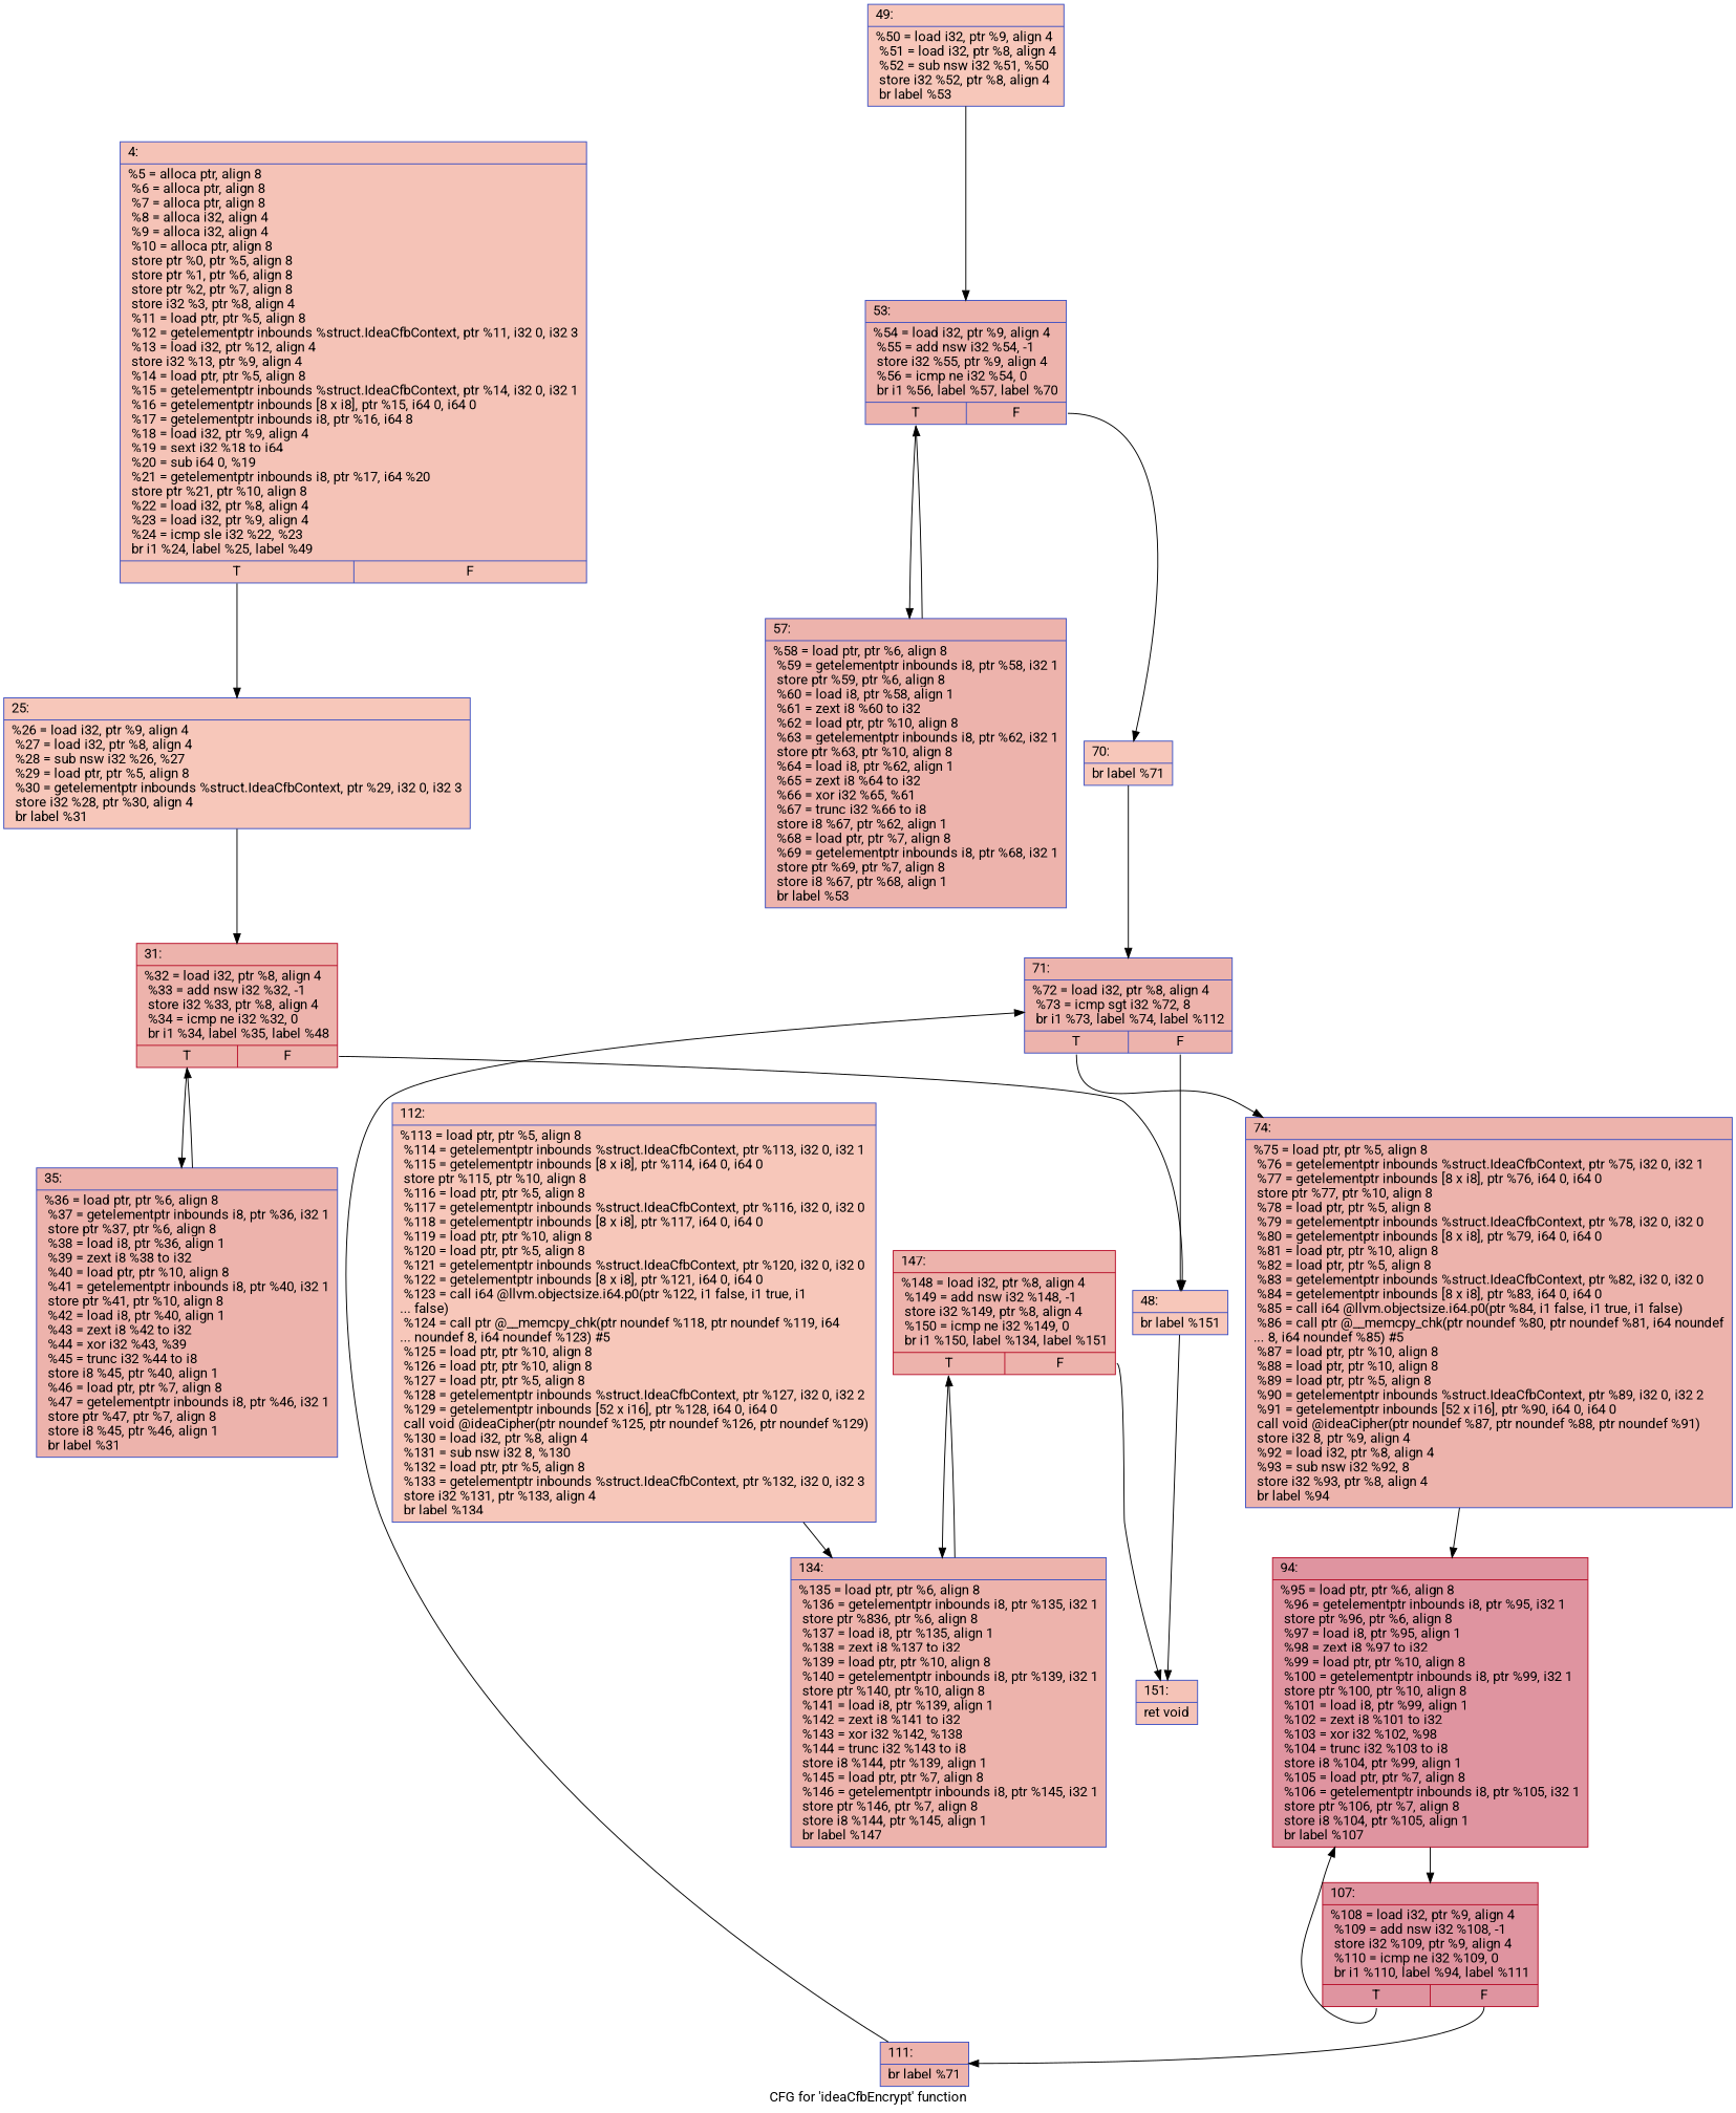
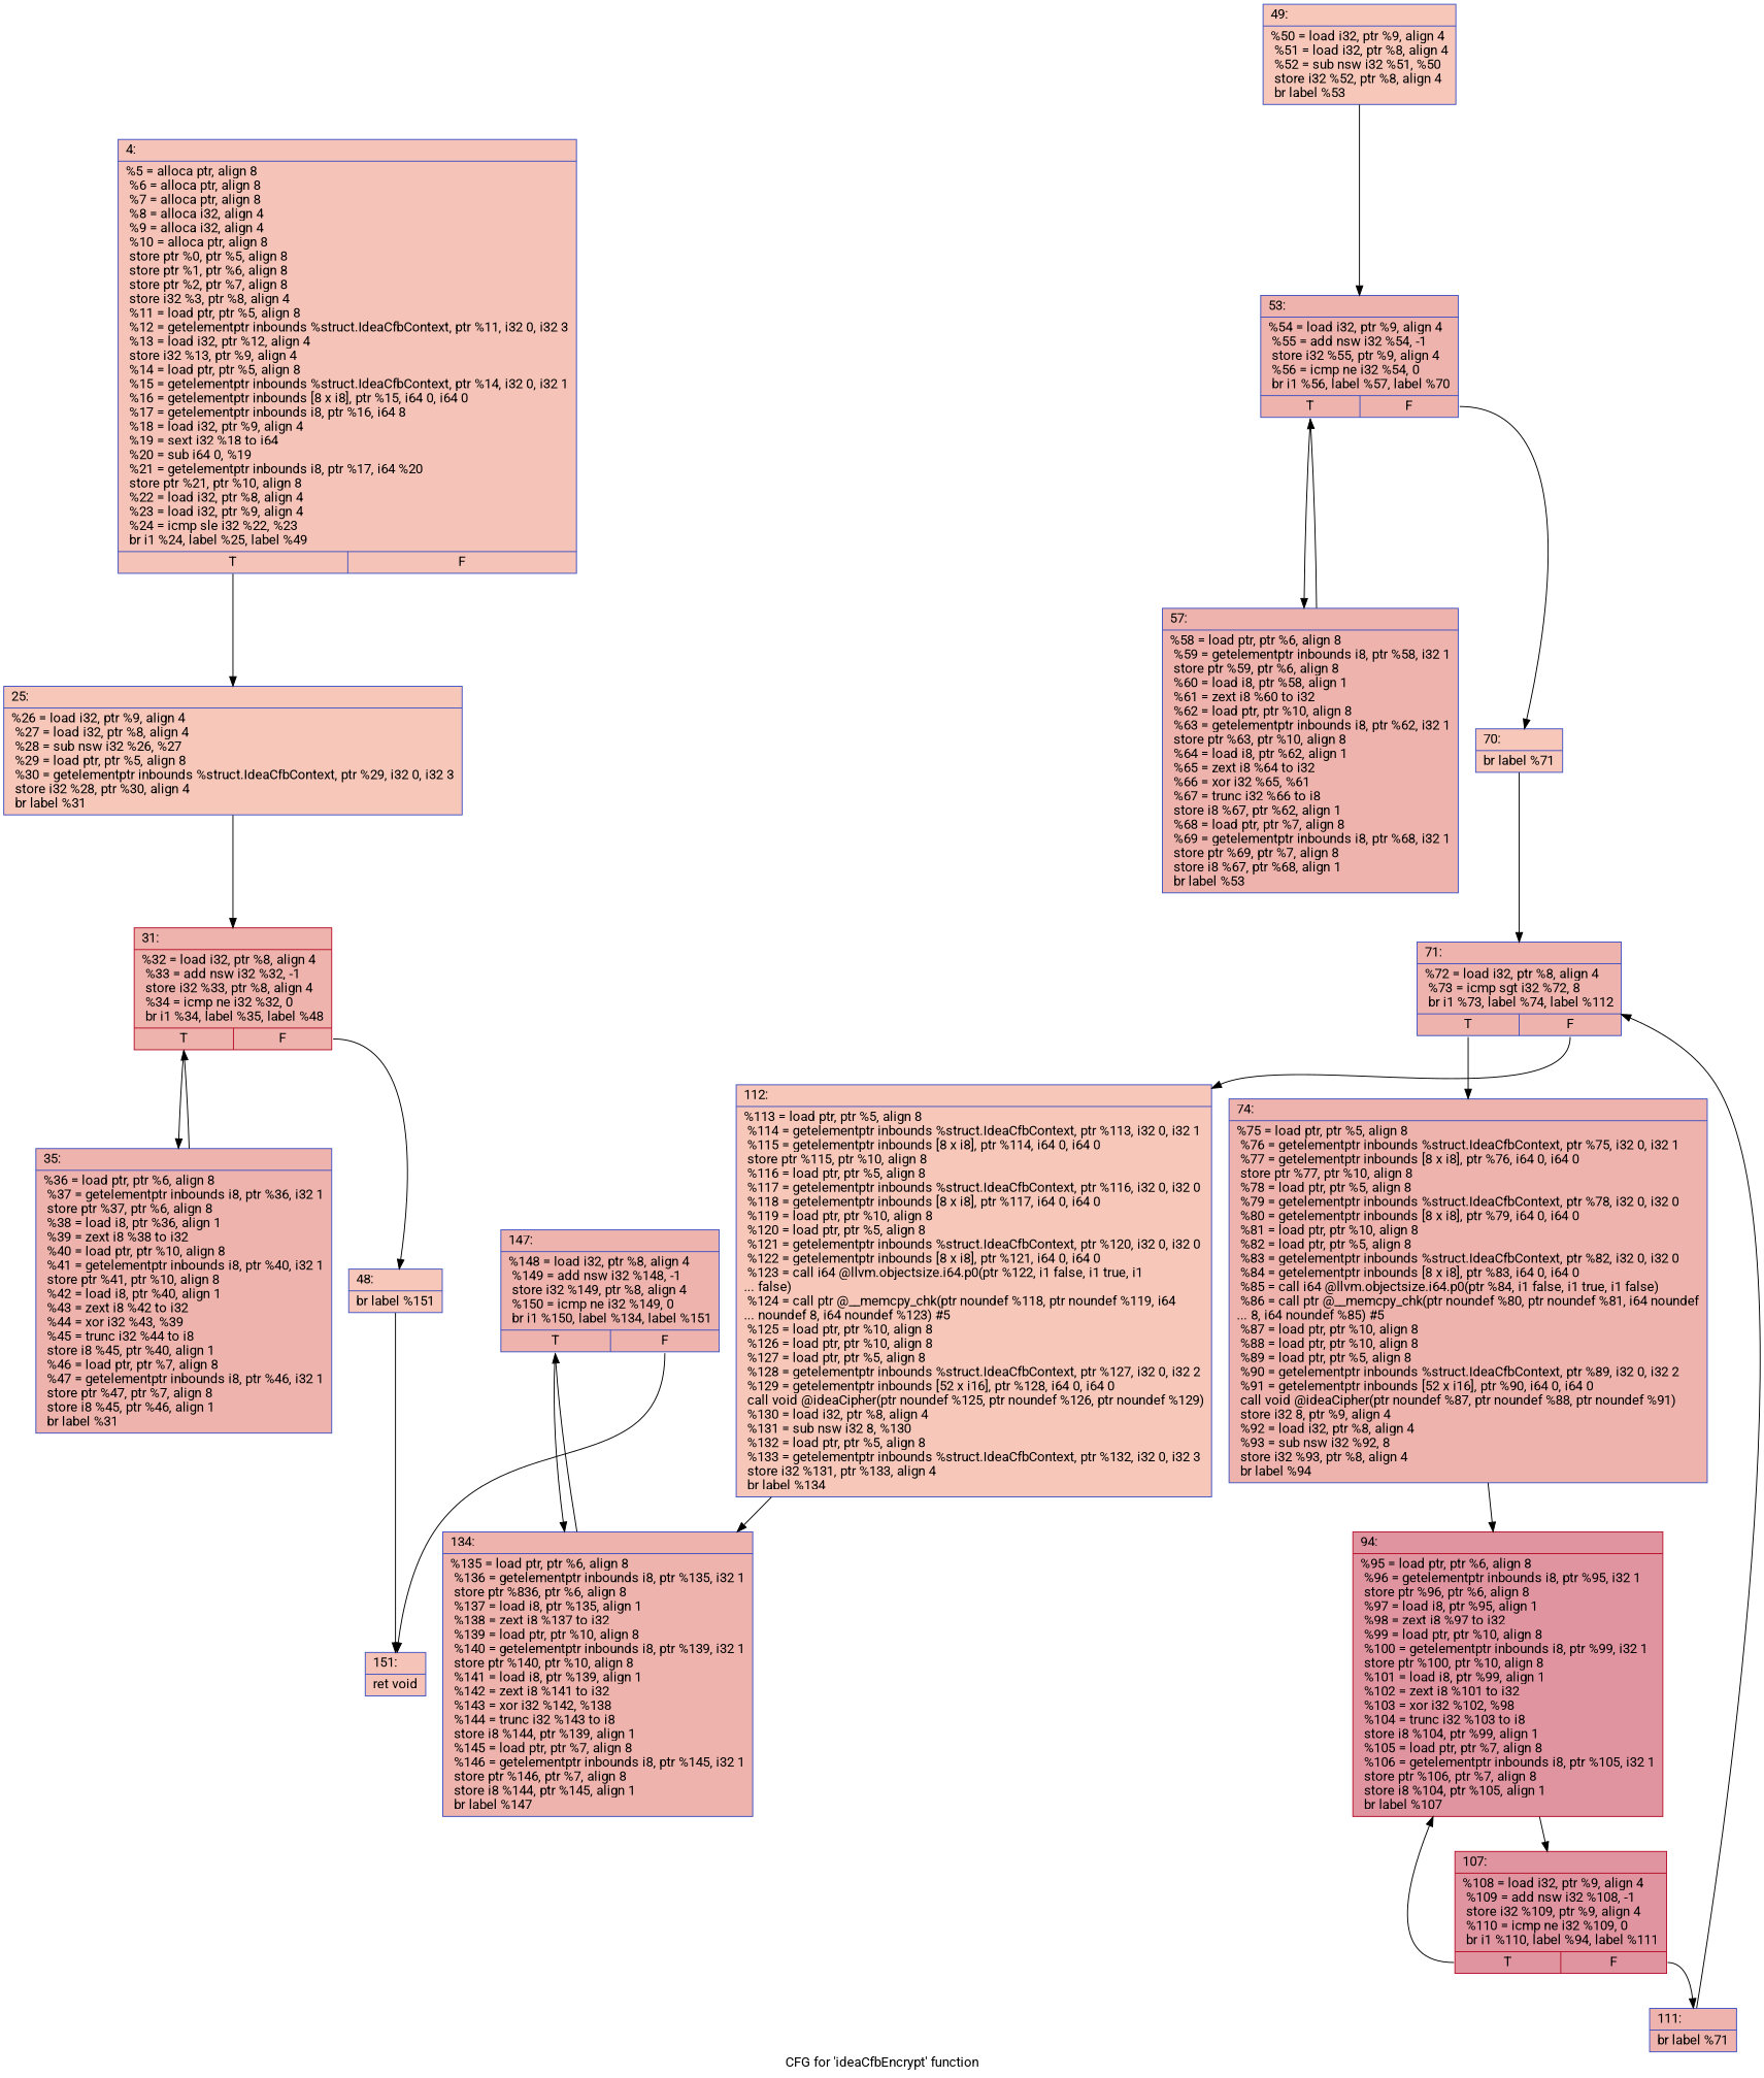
  digraph {
    fontname=Roboto
    label="CFG for 'ideaCfbEncrypt' function"
    node [color="#3d50c3ff" fillcolor="#d6524470" fontname=Roboto shape=record style=filled]
    edge [fontname=Roboto]
    n1 [fillcolor="#e8765c70" label="{4:\l|  %5 = alloca ptr, align 8\l  %6 = alloca ptr, align 8\l  %7 = alloca ptr, align 8\l  %8 = alloca i32, align 4\l  %9 = alloca i32, align 4\l  %10 = alloca ptr, align 8\l  store ptr %0, ptr %5, align 8\l  store ptr %1, ptr %6, align 8\l  store ptr %2, ptr %7, align 8\l  store i32 %3, ptr %8, align 4\l  %11 = load ptr, ptr %5, align 8\l  %12 = getelementptr inbounds %struct.IdeaCfbContext, ptr %11, i32 0, i32 3\l  %13 = load i32, ptr %12, align 4\l  store i32 %13, ptr %9, align 4\l  %14 = load ptr, ptr %5, align 8\l  %15 = getelementptr inbounds %struct.IdeaCfbContext, ptr %14, i32 0, i32 1\l  %16 = getelementptr inbounds [8 x i8], ptr %15, i64 0, i64 0\l  %17 = getelementptr inbounds i8, ptr %16, i64 8\l  %18 = load i32, ptr %9, align 4\l  %19 = sext i32 %18 to i64\l  %20 = sub i64 0, %19\l  %21 = getelementptr inbounds i8, ptr %17, i64 %20\l  store ptr %21, ptr %10, align 8\l  %22 = load i32, ptr %8, align 4\l  %23 = load i32, ptr %9, align 4\l  %24 = icmp sle i32 %22, %23\l  br i1 %24, label %25, label %49\l|{<s0>T|<s1>F}}"]
    n2 [fillcolor="#ec7f6370" label="{25:\l|  %26 = load i32, ptr %9, align 4\l  %27 = load i32, ptr %8, align 4\l  %28 = sub nsw i32 %26, %27\l  %29 = load ptr, ptr %5, align 8\l  %30 = getelementptr inbounds %struct.IdeaCfbContext, ptr %29, i32 0, i32 3\l  store i32 %28, ptr %30, align 4\l  br label %31\l}"]
    n3 [color="#b70d28ff" label="{31:\l|  %32 = load i32, ptr %8, align 4\l  %33 = add nsw i32 %32, -1\l  store i32 %33, ptr %8, align 4\l  %34 = icmp ne i32 %32, 0\l  br i1 %34, label %35, label %48\l|{<s0>T|<s1>F}}"]
    n4 [fillcolor="#ec7f6370" label="{49:\l|  %50 = load i32, ptr %9, align 4\l  %51 = load i32, ptr %8, align 4\l  %52 = sub nsw i32 %51, %50\l  store i32 %52, ptr %8, align 4\l  br label %53\l}"]
    n5 [label="{53:\l|  %54 = load i32, ptr %9, align 4\l  %55 = add nsw i32 %54, -1\l  store i32 %55, ptr %9, align 4\l  %56 = icmp ne i32 %54, 0\l  br i1 %56, label %57, label %70\l|{<s0>T|<s1>F}}"]
    n6 [label="{35:\l|  %36 = load ptr, ptr %6, align 8\l  %37 = getelementptr inbounds i8, ptr %36, i32 1\l  store ptr %37, ptr %6, align 8\l  %38 = load i8, ptr %36, align 1\l  %39 = zext i8 %38 to i32\l  %40 = load ptr, ptr %10, align 8\l  %41 = getelementptr inbounds i8, ptr %40, i32 1\l  store ptr %41, ptr %10, align 8\l  %42 = load i8, ptr %40, align 1\l  %43 = zext i8 %42 to i32\l  %44 = xor i32 %43, %39\l  %45 = trunc i32 %44 to i8\l  store i8 %45, ptr %40, align 1\l  %46 = load ptr, ptr %7, align 8\l  %47 = getelementptr inbounds i8, ptr %46, i32 1\l  store ptr %47, ptr %7, align 8\l  store i8 %45, ptr %46, align 1\l  br label %31\l}"]
    n7 [fillcolor="#ec7f6370" label="{48:\l|  br label %151\l}"]
    n8 [label="{57:\l|  %58 = load ptr, ptr %6, align 8\l  %59 = getelementptr inbounds i8, ptr %58, i32 1\l  store ptr %59, ptr %6, align 8\l  %60 = load i8, ptr %58, align 1\l  %61 = zext i8 %60 to i32\l  %62 = load ptr, ptr %10, align 8\l  %63 = getelementptr inbounds i8, ptr %62, i32 1\l  store ptr %63, ptr %10, align 8\l  %64 = load i8, ptr %62, align 1\l  %65 = zext i8 %64 to i32\l  %66 = xor i32 %65, %61\l  %67 = trunc i32 %66 to i8\l  store i8 %67, ptr %62, align 1\l  %68 = load ptr, ptr %7, align 8\l  %69 = getelementptr inbounds i8, ptr %68, i32 1\l  store ptr %69, ptr %7, align 8\l  store i8 %67, ptr %68, align 1\l  br label %53\l}"]
    n9 [fillcolor="#ec7f6370" label="{70:\l|  br label %71\l}"]
    n10 [fillcolor="#e8765c70" label="{151:\l|  ret void\l}"]
    n11 [label="{71:\l|  %72 = load i32, ptr %8, align 4\l  %73 = icmp sgt i32 %72, 8\l  br i1 %73, label %74, label %112\l|{<s0>T|<s1>F}}"]
    n12 [label="{74:\l|  %75 = load ptr, ptr %5, align 8\l  %76 = getelementptr inbounds %struct.IdeaCfbContext, ptr %75, i32 0, i32 1\l  %77 = getelementptr inbounds [8 x i8], ptr %76, i64 0, i64 0\l  store ptr %77, ptr %10, align 8\l  %78 = load ptr, ptr %5, align 8\l  %79 = getelementptr inbounds %struct.IdeaCfbContext, ptr %78, i32 0, i32 0\l  %80 = getelementptr inbounds [8 x i8], ptr %79, i64 0, i64 0\l  %81 = load ptr, ptr %10, align 8\l  %82 = load ptr, ptr %5, align 8\l  %83 = getelementptr inbounds %struct.IdeaCfbContext, ptr %82, i32 0, i32 0\l  %84 = getelementptr inbounds [8 x i8], ptr %83, i64 0, i64 0\l  %85 = call i64 @llvm.objectsize.i64.p0(ptr %84, i1 false, i1 true, i1 false)\l  %86 = call ptr @__memcpy_chk(ptr noundef %80, ptr noundef %81, i64 noundef\l... 8, i64 noundef %85) #5\l  %87 = load ptr, ptr %10, align 8\l  %88 = load ptr, ptr %10, align 8\l  %89 = load ptr, ptr %5, align 8\l  %90 = getelementptr inbounds %struct.IdeaCfbContext, ptr %89, i32 0, i32 2\l  %91 = getelementptr inbounds [52 x i16], ptr %90, i64 0, i64 0\l  call void @ideaCipher(ptr noundef %87, ptr noundef %88, ptr noundef %91)\l  store i32 8, ptr %9, align 4\l  %92 = load i32, ptr %8, align 4\l  %93 = sub nsw i32 %92, 8\l  store i32 %93, ptr %8, align 4\l  br label %94\l}"]
    n13 [fillcolor="#ec7f6370" label="{112:\l|  %113 = load ptr, ptr %5, align 8\l  %114 = getelementptr inbounds %struct.IdeaCfbContext, ptr %113, i32 0, i32 1\l  %115 = getelementptr inbounds [8 x i8], ptr %114, i64 0, i64 0\l  store ptr %115, ptr %10, align 8\l  %116 = load ptr, ptr %5, align 8\l  %117 = getelementptr inbounds %struct.IdeaCfbContext, ptr %116, i32 0, i32 0\l  %118 = getelementptr inbounds [8 x i8], ptr %117, i64 0, i64 0\l  %119 = load ptr, ptr %10, align 8\l  %120 = load ptr, ptr %5, align 8\l  %121 = getelementptr inbounds %struct.IdeaCfbContext, ptr %120, i32 0, i32 0\l  %122 = getelementptr inbounds [8 x i8], ptr %121, i64 0, i64 0\l  %123 = call i64 @llvm.objectsize.i64.p0(ptr %122, i1 false, i1 true, i1\l... false)\l  %124 = call ptr @__memcpy_chk(ptr noundef %118, ptr noundef %119, i64\l... noundef 8, i64 noundef %123) #5\l  %125 = load ptr, ptr %10, align 8\l  %126 = load ptr, ptr %10, align 8\l  %127 = load ptr, ptr %5, align 8\l  %128 = getelementptr inbounds %struct.IdeaCfbContext, ptr %127, i32 0, i32 2\l  %129 = getelementptr inbounds [52 x i16], ptr %128, i64 0, i64 0\l  call void @ideaCipher(ptr noundef %125, ptr noundef %126, ptr noundef %129)\l  %130 = load i32, ptr %8, align 4\l  %131 = sub nsw i32 8, %130\l  %132 = load ptr, ptr %5, align 8\l  %133 = getelementptr inbounds %struct.IdeaCfbContext, ptr %132, i32 0, i32 3\l  store i32 %131, ptr %133, align 4\l  br label %134\l}"]
    n14 [color="#b70d28ff" fillcolor="#b70d2870" label="{94:\l|  %95 = load ptr, ptr %6, align 8\l  %96 = getelementptr inbounds i8, ptr %95, i32 1\l  store ptr %96, ptr %6, align 8\l  %97 = load i8, ptr %95, align 1\l  %98 = zext i8 %97 to i32\l  %99 = load ptr, ptr %10, align 8\l  %100 = getelementptr inbounds i8, ptr %99, i32 1\l  store ptr %100, ptr %10, align 8\l  %101 = load i8, ptr %99, align 1\l  %102 = zext i8 %101 to i32\l  %103 = xor i32 %102, %98\l  %104 = trunc i32 %103 to i8\l  store i8 %104, ptr %99, align 1\l  %105 = load ptr, ptr %7, align 8\l  %106 = getelementptr inbounds i8, ptr %105, i32 1\l  store ptr %106, ptr %7, align 8\l  store i8 %104, ptr %105, align 1\l  br label %107\l}"]
    n15 [label="{134:\l|  %135 = load ptr, ptr %6, align 8\l  %136 = getelementptr inbounds i8, ptr %135, i32 1\l  store ptr %836, ptr %6, align 8\l  %137 = load i8, ptr %135, align 1\l  %138 = zext i8 %137 to i32\l  %139 = load ptr, ptr %10, align 8\l  %140 = getelementptr inbounds i8, ptr %139, i32 1\l  store ptr %140, ptr %10, align 8\l  %141 = load i8, ptr %139, align 1\l  %142 = zext i8 %141 to i32\l  %143 = xor i32 %142, %138\l  %144 = trunc i32 %143 to i8\l  store i8 %144, ptr %139, align 1\l  %145 = load ptr, ptr %7, align 8\l  %146 = getelementptr inbounds i8, ptr %145, i32 1\l  store ptr %146, ptr %7, align 8\l  store i8 %144, ptr %145, align 1\l  br label %147\l}"]
    n16 [color="#b70d28ff" fillcolor="#b70d2870" label="{107:\l|  %108 = load i32, ptr %9, align 4\l  %109 = add nsw i32 %108, -1\l  store i32 %109, ptr %9, align 4\l  %110 = icmp ne i32 %109, 0\l  br i1 %110, label %94, label %111\l|{<s0>T|<s1>F}}"]
-   n17 [color="#b70d28ff" label="{147:\l|  %148 = load i32, ptr %8, align 4\l  %149 = add nsw i32 %148, -1\l  store i32 %149, ptr %8, align 4\l  %150 = icmp ne i32 %149, 0\l  br i1 %150, label %134, label %151\l|{<s0>T|<s1>F}}"]
+   n17 [label="{147:\l|  %148 = load i32, ptr %8, align 4\l  %149 = add nsw i32 %148, -1\l  store i32 %149, ptr %8, align 4\l  %150 = icmp ne i32 %149, 0\l  br i1 %150, label %134, label %151\l|{<s0>T|<s1>F}}"]
    n18 [label="{111:\l|  br label %71\l}"]
    n1 -> n2 [tailport=s0]
    n2 -> n3
    n3 -> n6 [tailport=s0]
    n3 -> n7 [tailport=s1]
    n4 -> n5
    n5 -> n8 [tailport=s0]
    n5 -> n9 [tailport=s1]
    n6 -> n3
    n7 -> n10
    n8 -> n5
    n9 -> n11
    n11 -> n12 [tailport=s0]
-   n11 -> n7 [tailport=s1]
+   n11 -> n13 [tailport=s1]
    n12 -> n14
    n13 -> n15
    n14 -> n16
    n15 -> n17
    n16 -> n14 [tailport=s0]
    n16 -> n18 [tailport=s1]
    n17 -> n10 [tailport=s1]
    n17 -> n15 [tailport=s0]
    n18 -> n11
  }
